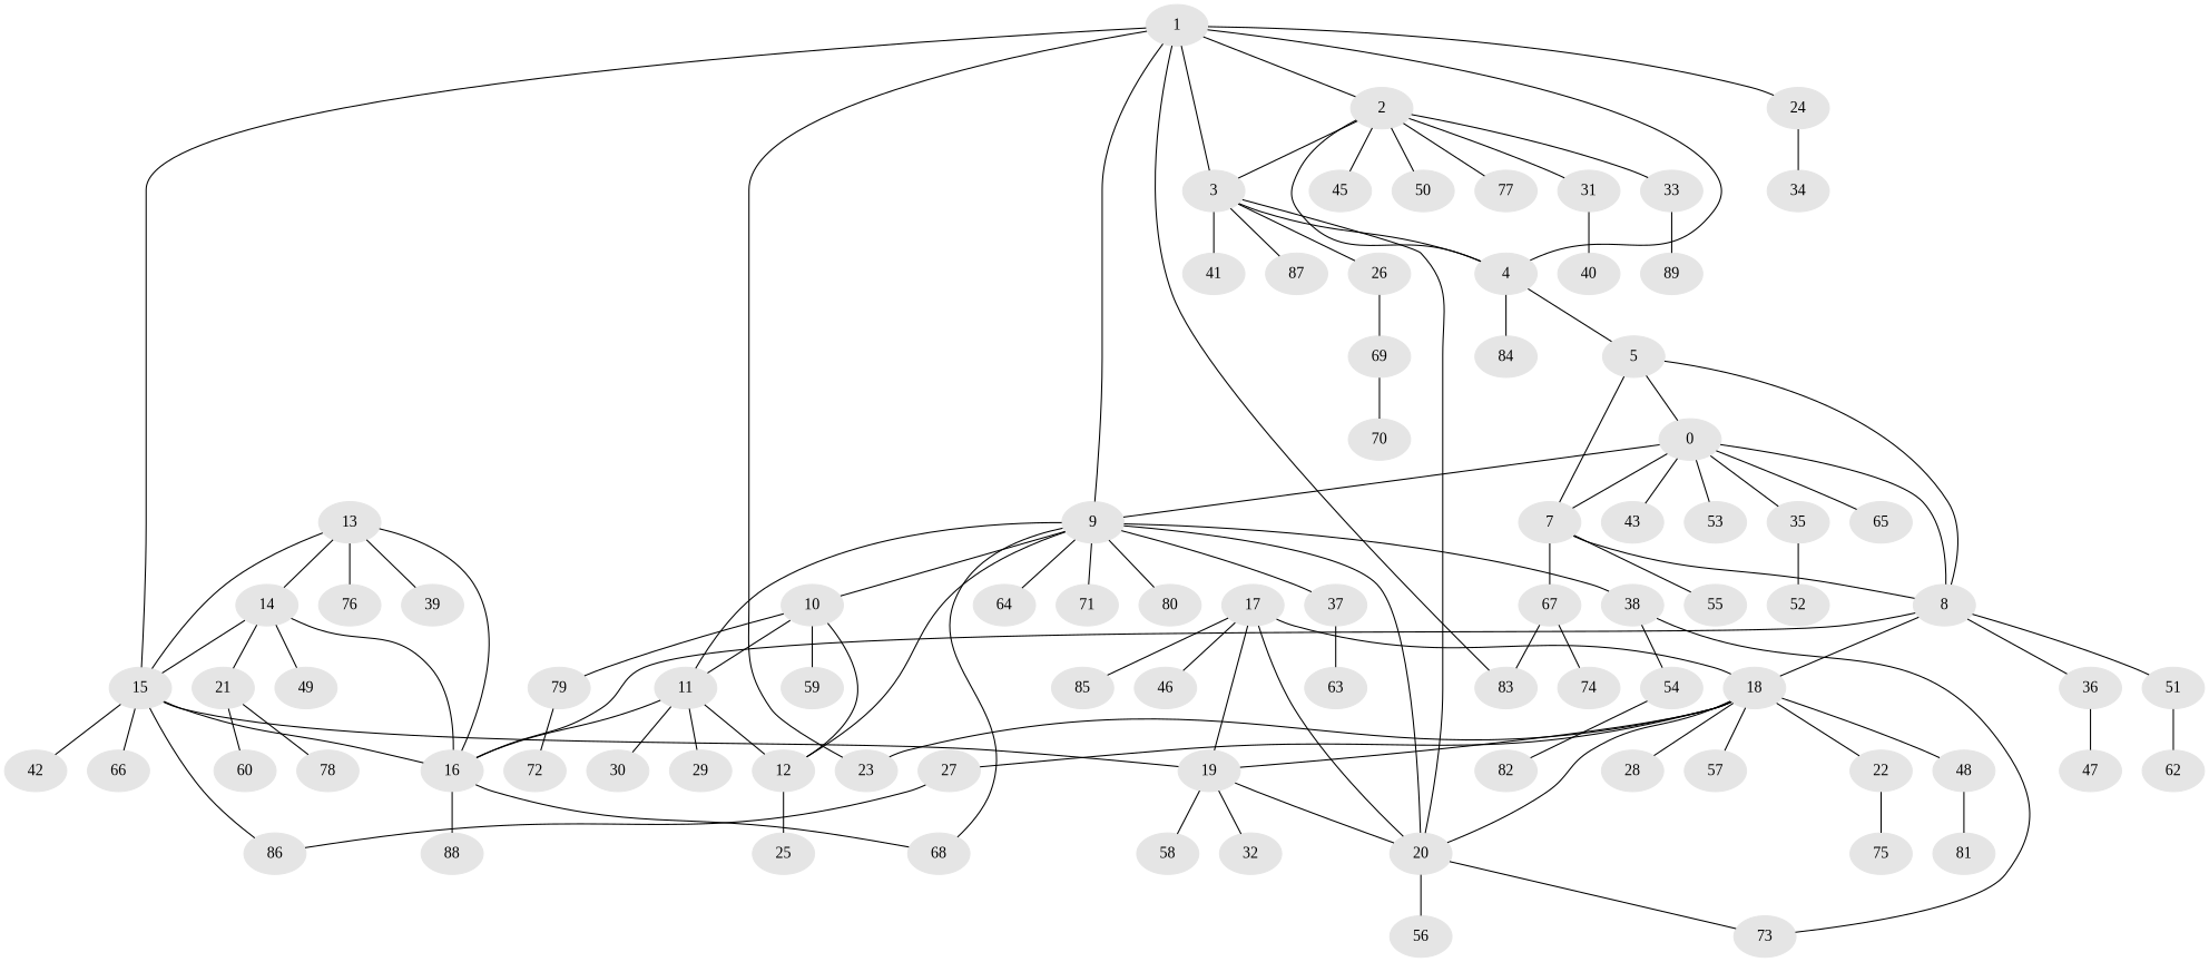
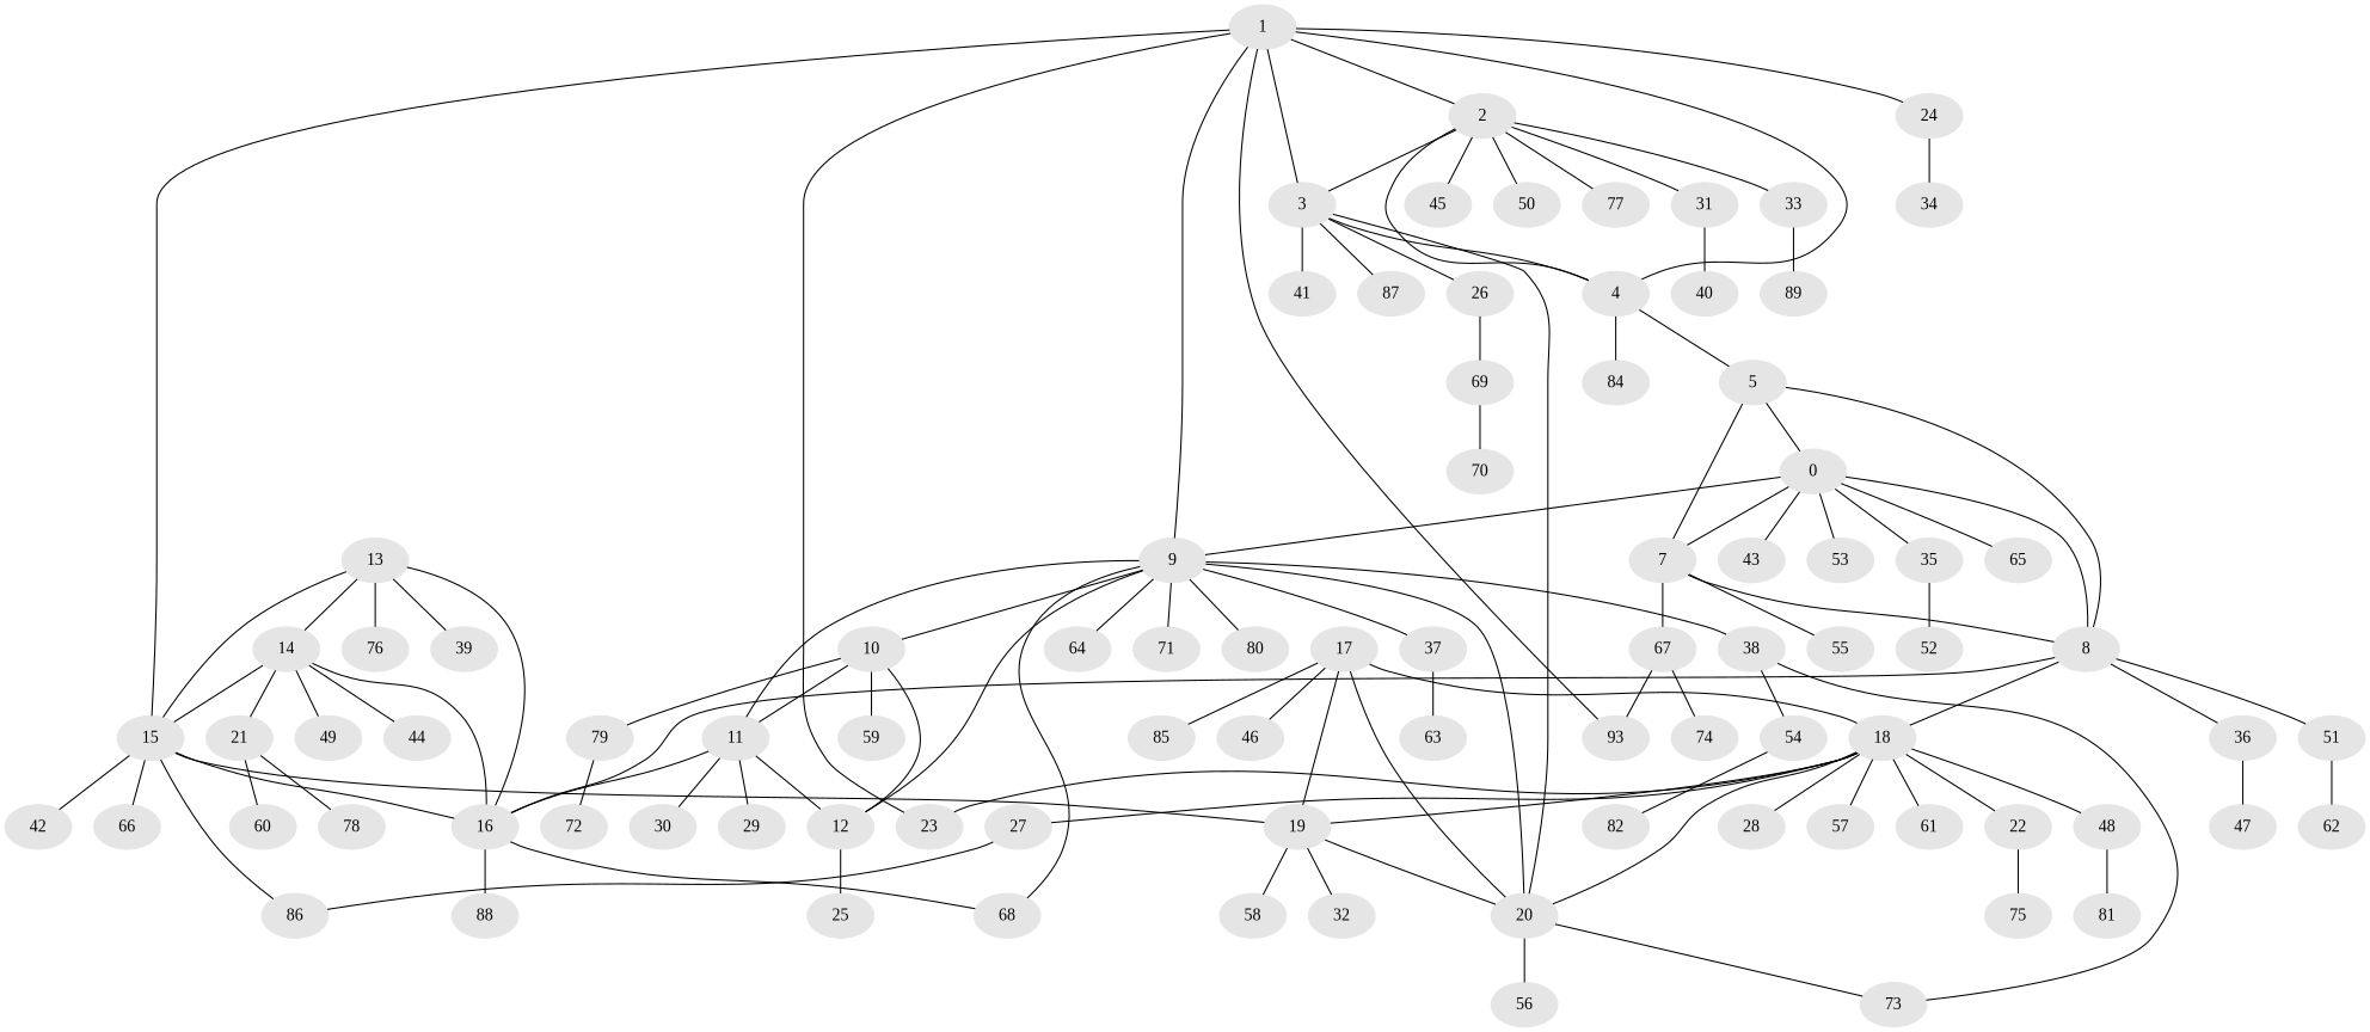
  graph {
    fontname="Liberation Serif"
    node [color=gray90 fontname="Liberation Serif" style=filled]
    edge [fontname="Liberation Serif"]
    1
    2
    3
    4
    9
    15
    23
    24
-   83
+   83 [label=93]
    31
    33
    45
    50
    77
    20
    26
    41
    87
    5
    84
    10
    11
    12
    37
    38
    64
    68
    71
    80
    16
    19
    42
    66
    86
    34
    40
    89
    56
    73
    69
    n41 [label=0]
    7
    8
    35
    43
    53
    65
    55
    67
    18
    36
    51
    52
    74
    88
    22
    27
    28
    48
    57
+   61
    47
    62
    59
    79
    29
    30
    25
    63
    54
    72
    13
    14
    39
    76
    21
+   44
    49
    60
    78
    32
    58
    17
    46
    85
    75
    81
    70
    82
    1 -- 2
    1 -- 3
    1 -- 4
    1 -- 9
    1 -- 15
    1 -- 23
    1 -- 24
    1 -- 83
    2 -- 3
    2 -- 4
    2 -- 31
    2 -- 33
    2 -- 45
    2 -- 50
    2 -- 77
    3 -- 4
    3 -- 20
    3 -- 26
    3 -- 41
    3 -- 87
    4 -- 5
    4 -- 84
    9 -- 20
    9 -- 10
    9 -- 11
    9 -- 12
    9 -- 37
    9 -- 38
    9 -- 64
    9 -- 68
    9 -- 71
    9 -- 80
    15 -- 16
    15 -- 19
    15 -- 42
    15 -- 66
    15 -- 86
    24 -- 34
    31 -- 40
    33 -- 89
    20 -- 56
    20 -- 73
    26 -- 69
    5 -- n41
    5 -- 7
    5 -- 8
    10 -- 11
    10 -- 12
    10 -- 59
    10 -- 79
    11 -- 12
    11 -- 16
    11 -- 29
    11 -- 30
    12 -- 25
    37 -- 63
    38 -- 73
    38 -- 54
    16 -- 68
    16 -- 88
    19 -- 20
    19 -- 32
    19 -- 58
    69 -- 70
    n41 -- 9
    n41 -- 7
    n41 -- 8
    n41 -- 35
    n41 -- 43
    n41 -- 53
    n41 -- 65
    7 -- 8
    7 -- 55
    7 -- 67
    8 -- 16
    8 -- 18
    8 -- 36
    8 -- 51
    35 -- 52
    67 -- 83
    67 -- 74
    18 -- 23
    18 -- 20
    18 -- 19
    18 -- 22
    18 -- 27
    18 -- 28
    18 -- 48
    18 -- 57
+   18 -- 61
    36 -- 47
    51 -- 62
    22 -- 75
    27 -- 86
    48 -- 81
    79 -- 72
    54 -- 82
    13 -- 15
    13 -- 16
    13 -- 14
    13 -- 39
    13 -- 76
    14 -- 15
    14 -- 16
    14 -- 21
+   14 -- 44
    14 -- 49
    21 -- 60
    21 -- 78
    17 -- 20
    17 -- 19
    17 -- 18
    17 -- 46
    17 -- 85
  }
